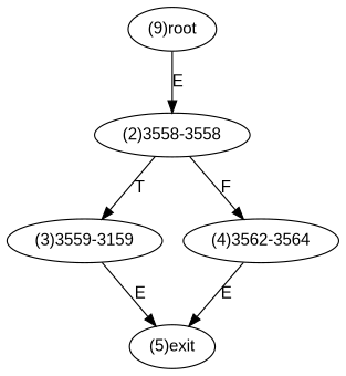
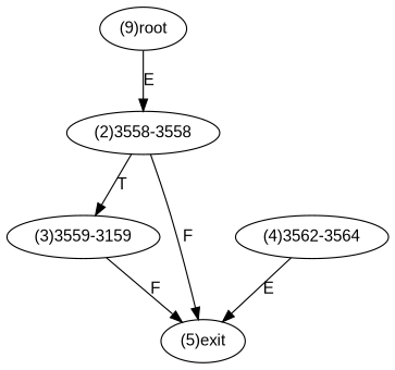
  digraph {
    fontname="Liberation Sans"
    node [fontname="Liberation Sans"]
    edge [fontname="Liberation Sans"]
    n1 [label="(9)root"]
    n2 [label="(2)3558-3558"]
    n3 [label="(3)3559-3159"]
    n4 [label="(4)3562-3564"]
    n5 [label="(5)exit"]
    n1 -> n2 [label=E]
    n2 -> n3 [label=T]
-   n2 -> n4 [label=F]
-   n3 -> n5 [label=E]
+   n2 -> n5 [label=F]
+   n3 -> n5 [label=F]
    n4 -> n5 [label=E]
  }
